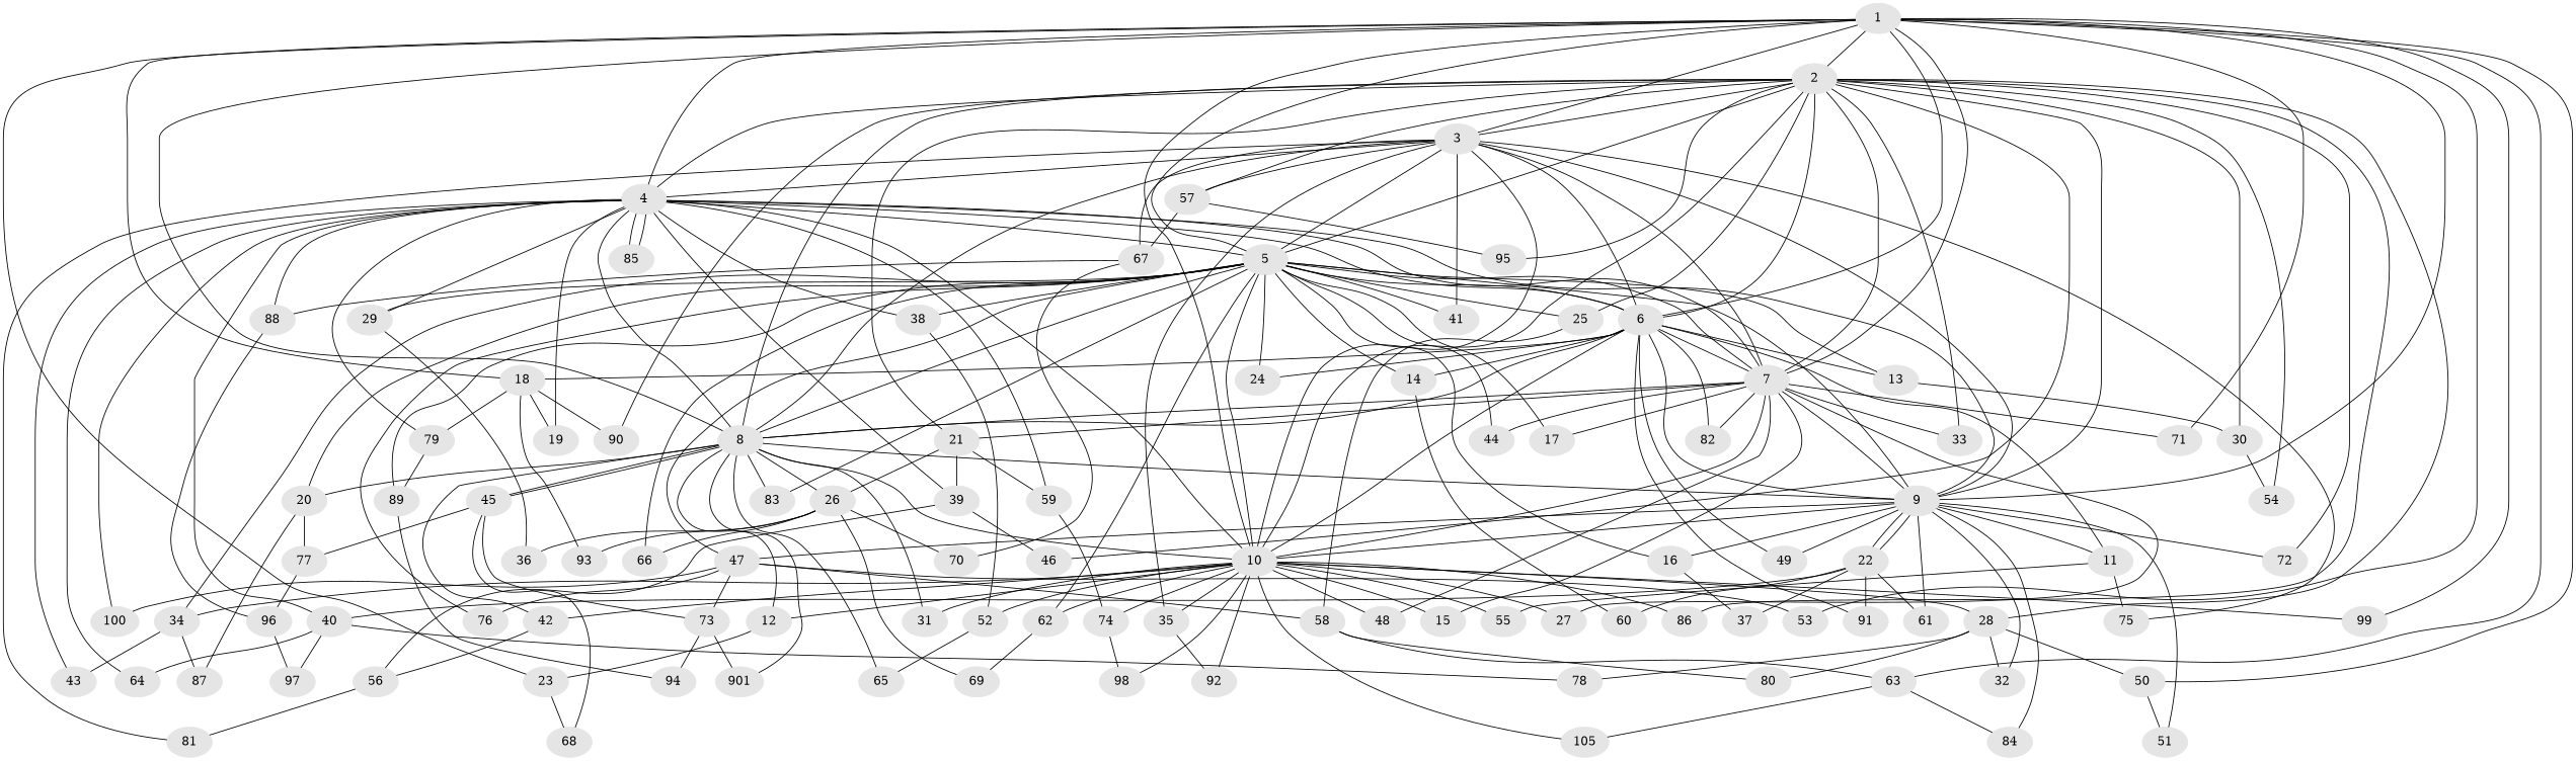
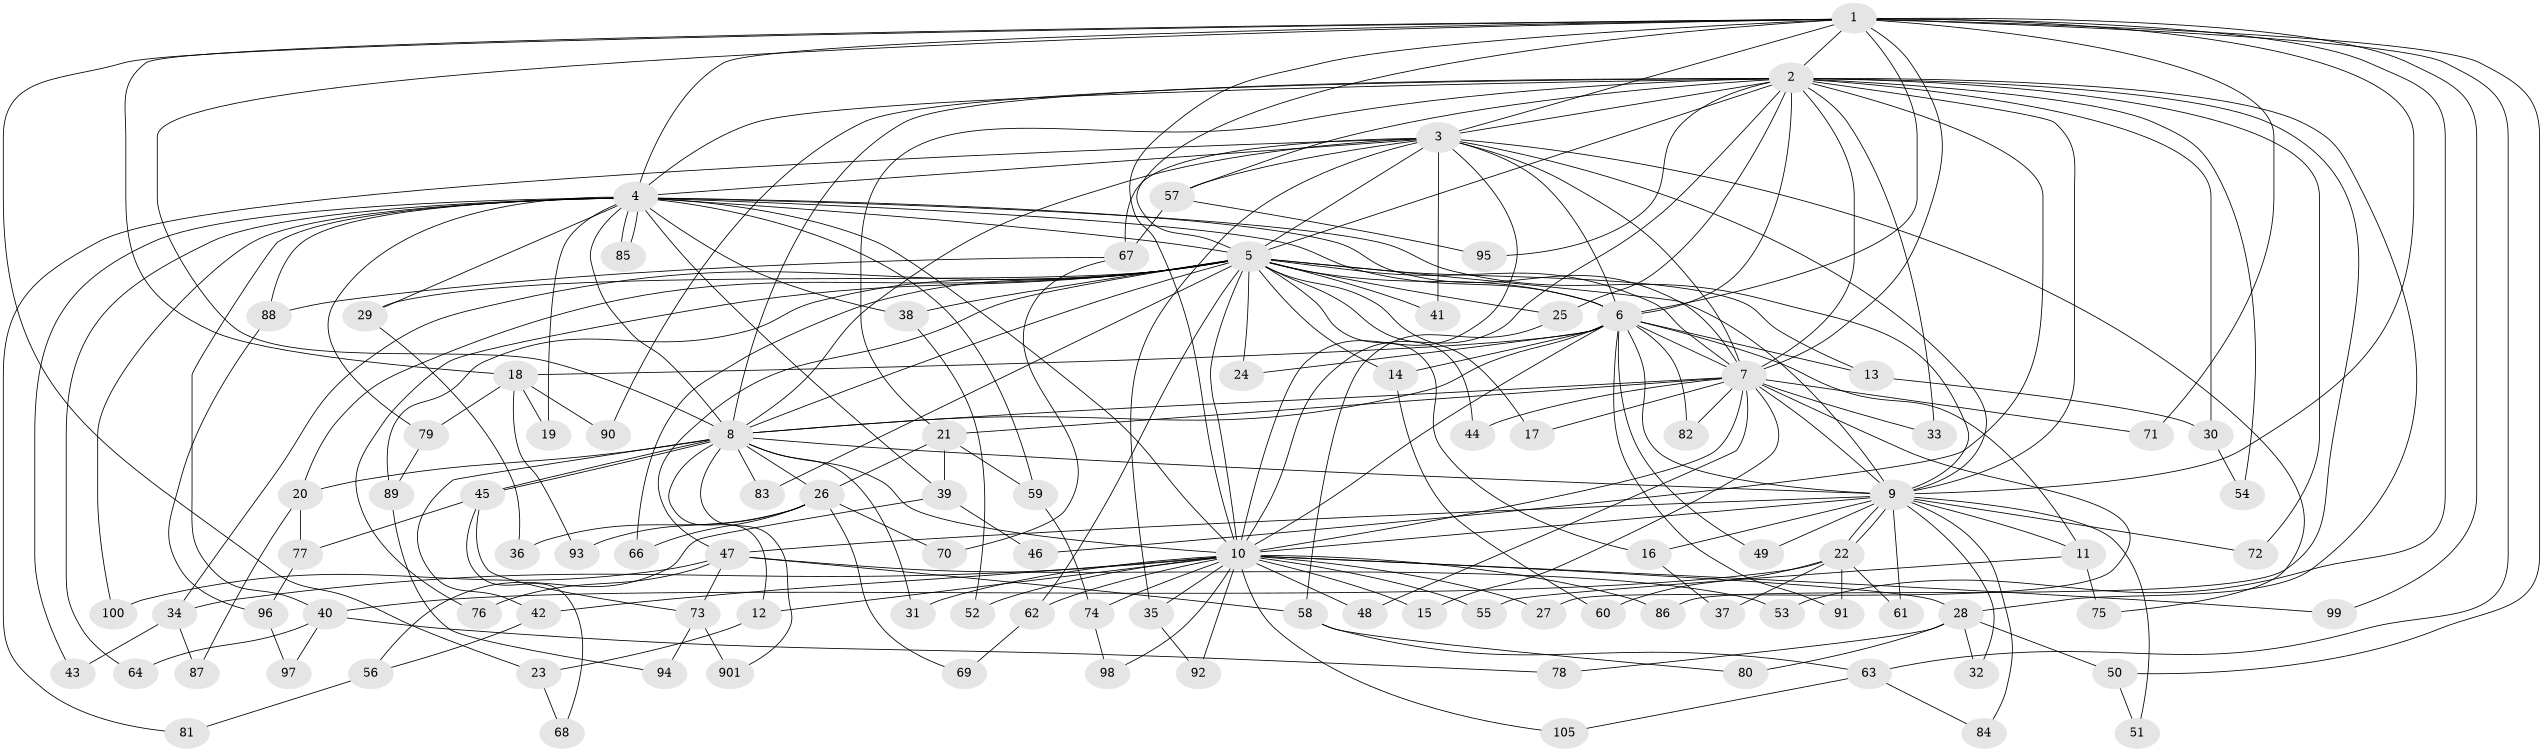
  graph {
    node [color=gray90 style=filled]
    1
    2
    3
    4
    5
    6
    7
    8
    9
    10
    18
    23
    50
    53
    63
    71
    99
    21
    25
    28
    30
    33
    46
    54
    57
    72
    86
    90
    95
    35
    41
    67
    75
    81
    19
    29
    38
    39
    40
    43
    59
    64
    79
    85
    88
    100
    13
    14
    16
    17
    20
    24
    34
    44
    47
    62
    66
    76
    83
    89
    11
    49
    82
    91
    15
    27
    48
    12
    26
    31
    42
    45
-   65
    n74 [label=901]
    22
    32
    51
    61
    84
    52
    55
    74
    92
    98
    n85 [label=105]
    93
    68
    58
    78
    80
    70
    36
    56
    97
    96
    60
    37
    77
    87
    73
    69
    94
    1 -- 2
    1 -- 3
    1 -- 4
    1 -- 5
    1 -- 6
    1 -- 7
    1 -- 8
    1 -- 9
    1 -- 10
    1 -- 18
    1 -- 23
    1 -- 50
    1 -- 53
    1 -- 63
    1 -- 71
    1 -- 99
    2 -- 3
    2 -- 4
    2 -- 5
    2 -- 6
    2 -- 7
    2 -- 8
    2 -- 9
    2 -- 10
    2 -- 21
    2 -- 25
    2 -- 28
    2 -- 30
    2 -- 33
    2 -- 46
    2 -- 54
    2 -- 57
    2 -- 72
    2 -- 86
    2 -- 90
    2 -- 95
    3 -- 4
    3 -- 5
    3 -- 6
    3 -- 7
    3 -- 8
    3 -- 9
    3 -- 10
    3 -- 57
    3 -- 35
    3 -- 41
    3 -- 67
    3 -- 75
    3 -- 81
    4 -- 5
    4 -- 6
    4 -- 7
    4 -- 8
    4 -- 9
    4 -- 10
    4 -- 19
    4 -- 29
    4 -- 38
    4 -- 39
    4 -- 40
    4 -- 43
    4 -- 59
    4 -- 64
    4 -- 79
    4 -- 85
    4 -- 85
    4 -- 88
    4 -- 100
    5 -- 6
    5 -- 7
    5 -- 8
    5 -- 9
    5 -- 10
    5 -- 25
    5 -- 41
    5 -- 29
    5 -- 38
    5 -- 13
    5 -- 14
    5 -- 16
    5 -- 17
    5 -- 20
    5 -- 24
    5 -- 34
    5 -- 44
    5 -- 47
    5 -- 62
    5 -- 66
    5 -- 76
    5 -- 83
    5 -- 89
    6 -- 7
    6 -- 8
    6 -- 9
    6 -- 10
    6 -- 18
    6 -- 13
    6 -- 14
    6 -- 24
    6 -- 11
    6 -- 49
    6 -- 82
    6 -- 91
    7 -- 8
    7 -- 9
    7 -- 10
    7 -- 71
    7 -- 21
    7 -- 33
    7 -- 17
    7 -- 44
    7 -- 82
    7 -- 15
    7 -- 27
    7 -- 48
    8 -- 9
    8 -- 10
    8 -- 20
    8 -- 83
    8 -- 12
    8 -- 26
    8 -- 31
    8 -- 42
    8 -- 45
    8 -- 45
-   8 -- 65
    8 -- n74
    9 -- 10
    9 -- 72
    9 -- 16
    9 -- 47
    9 -- 11
    9 -- 49
    9 -- 22
    9 -- 22
    9 -- 32
    9 -- 51
    9 -- 61
    9 -- 84
    10 -- 99
    10 -- 28
    10 -- 86
    10 -- 35
    10 -- 34
    10 -- 62
    10 -- 15
    10 -- 27
    10 -- 48
    10 -- 12
    10 -- 31
    10 -- 42
    10 -- 52
    10 -- 55
    10 -- 74
    10 -- 92
    10 -- 98
    10 -- n85
    18 -- 90
    18 -- 19
    18 -- 79
    18 -- 93
    23 -- 68
    50 -- 51
    63 -- 84
    63 -- n85
    21 -- 39
    21 -- 59
    21 -- 26
    25 -- 58
    28 -- 50
    28 -- 32
    28 -- 78
    28 -- 80
    30 -- 54
    57 -- 95
    57 -- 67
    35 -- 92
    67 -- 88
    67 -- 70
    29 -- 36
    38 -- 52
    39 -- 46
    39 -- 56
    40 -- 64
    40 -- 78
    40 -- 97
    59 -- 74
    79 -- 89
    88 -- 96
    13 -- 30
    14 -- 60
    16 -- 37
    20 -- 77
    20 -- 87
    34 -- 43
    34 -- 87
    47 -- 53
    47 -- 100
    47 -- 76
    47 -- 58
    47 -- 73
    62 -- 69
    89 -- 94
    11 -- 75
    11 -- 55
    12 -- 23
    26 -- 66
    26 -- 93
    26 -- 70
    26 -- 36
    26 -- 69
    42 -- 56
    45 -- 68
    45 -- 77
    45 -- 73
    22 -- 40
    22 -- 91
    22 -- 61
    22 -- 60
    22 -- 37
-   52 -- 65
    74 -- 98
    58 -- 63
    58 -- 80
    56 -- 81
    96 -- 97
    77 -- 96
    73 -- n74
    73 -- 94
  }
